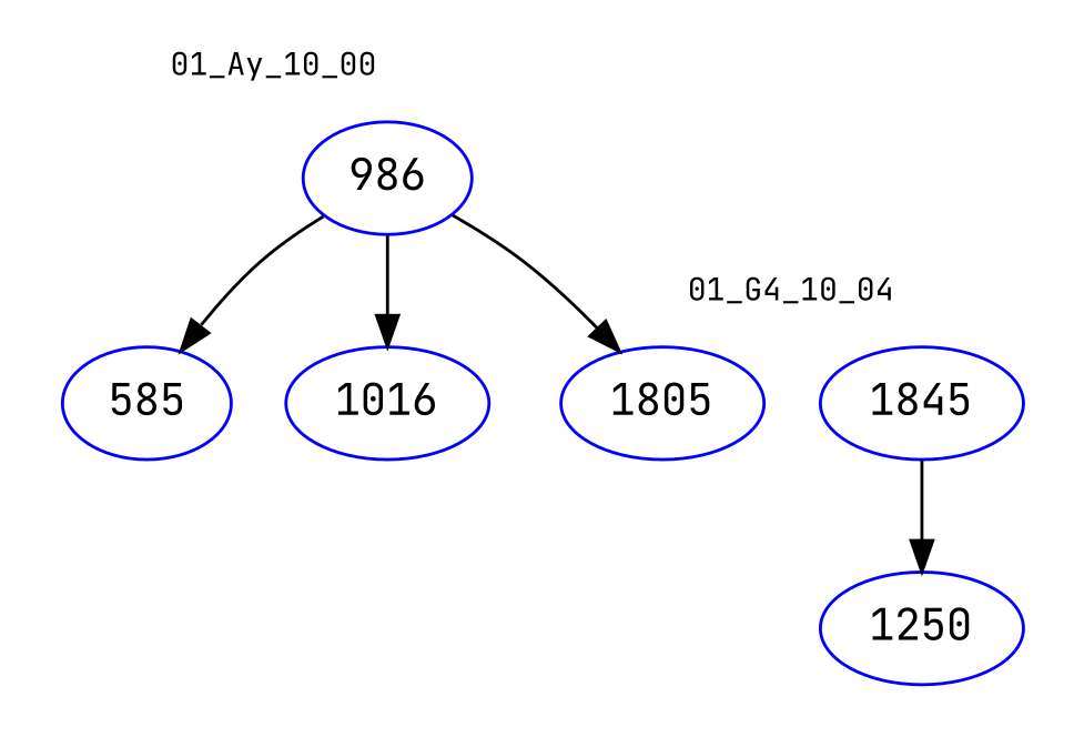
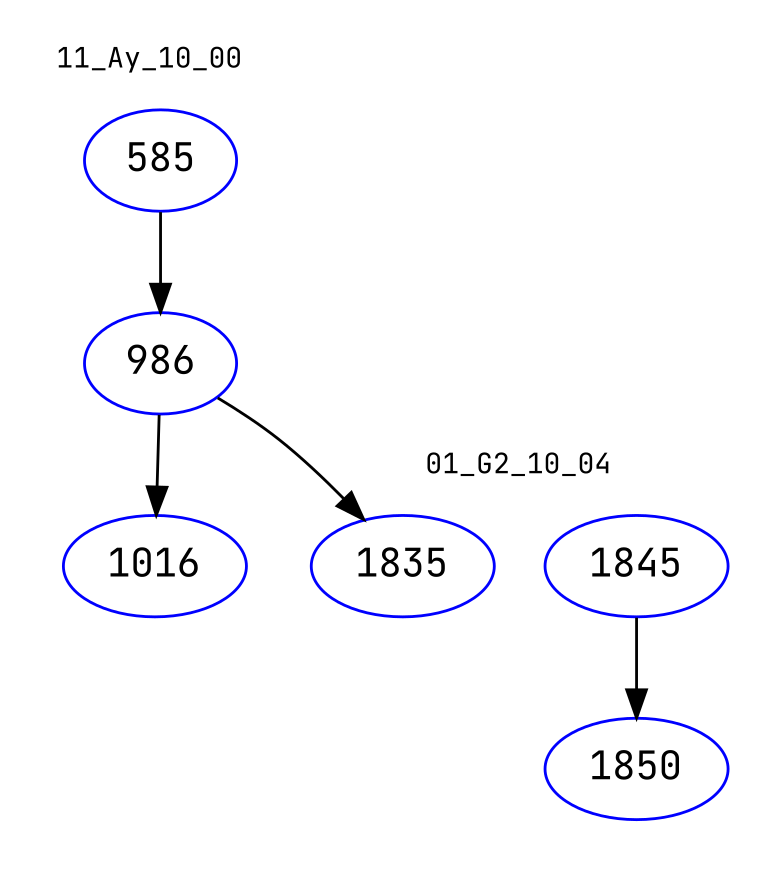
  digraph {
    fontname="JetBrains Mono"
    node [color=blue fontname="JetBrains Mono"]
    edge [color=black fontname="JetBrains Mono"]
    n1 [label=986]
    n2 [label=585]
    n3 [label=1016]
    n4 [label=1845]
-   n5 [label=1805]
-   n6 [label=1250]
+   n5 [label=1835]
+   n6 [label=1850]
    subgraph cluster_1 {
      color=white
      fontsize=10
-     label="01_Ay_10_00"
+     label="11_Ay_10_00"
      n1
      n2
      n3
    }
    subgraph cluster_2 {
      color=white
      fontsize=10
-     label="01_G4_10_04"
+     label="01_G2_10_04"
      n4
      n5
      n6
    }
-   n1 -> n2
+   n2 -> n1
    n1 -> n3
    n1 -> n5
    n4 -> n6
  }
